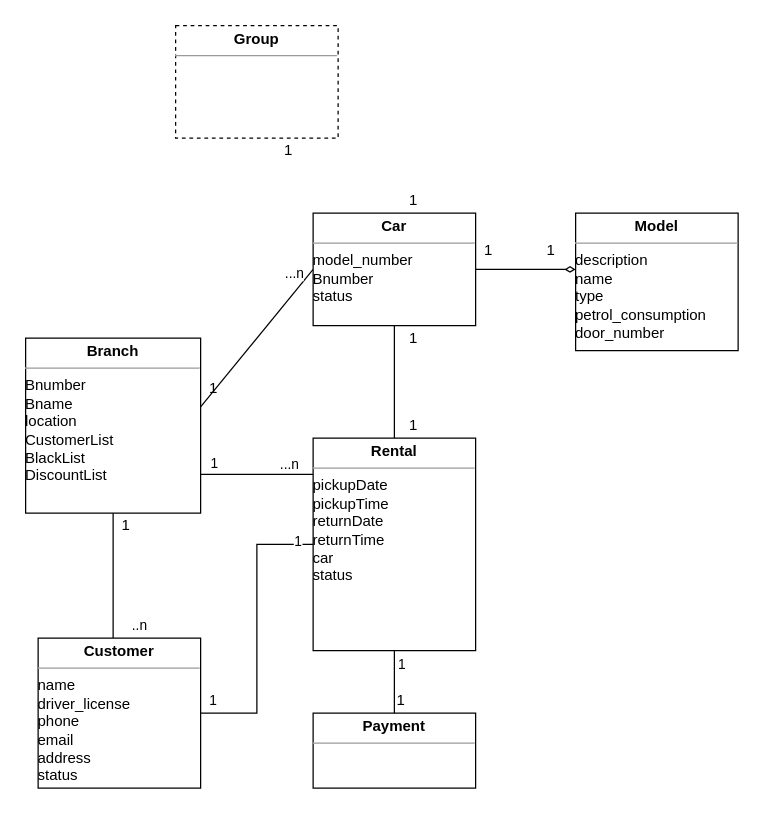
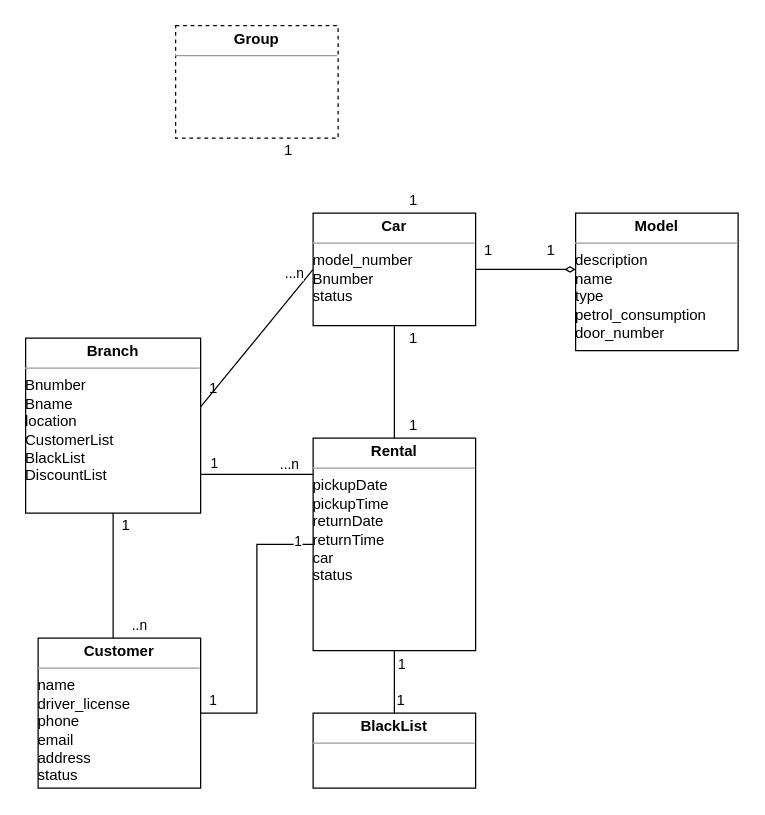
  <mxCell id="0" />
  <mxCell id="1" parent="0" />
  <mxCell id="2" value="" style="edgeStyle=orthogonalEdgeStyle;rounded=0;orthogonalLoop=1;jettySize=auto;html=1;endArrow=diamondThin;endFill=0;" edge="1" parent="1"><mxGeometry relative="1" as="geometry"><mxPoint x="380" y="215" as="sourcePoint" /><mxPoint x="460" y="215" as="targetPoint" /></mxGeometry></mxCell>
  <mxCell id="3" value="" style="endArrow=none;html=1;rounded=0;entryX=0;entryY=0.5;entryDx=0;entryDy=0;exitX=1;exitY=0.5;exitDx=0;exitDy=0;" edge="1" parent="1"><mxGeometry width="50" height="50" relative="1" as="geometry"><mxPoint x="160" y="325" as="sourcePoint" /><mxPoint x="250" y="215" as="targetPoint" /></mxGeometry></mxCell>
  <mxCell id="4" value="...n" style="edgeLabel;html=1;align=center;verticalAlign=middle;resizable=0;points=[];" vertex="1" connectable="0" parent="3"><mxGeometry x="0.72" y="4" relative="1" as="geometry"><mxPoint y="-11" as="offset" /></mxGeometry></mxCell>
  <mxCell id="5" value="1" style="text;html=1;align=center;verticalAlign=middle;resizable=0;points=[];autosize=1;strokeColor=none;fillColor=none;" vertex="1" parent="1"><mxGeometry x="160" y="300" width="20" height="20" as="geometry" /></mxCell>
  <mxCell id="6" value="" style="endArrow=none;html=1;rounded=0;" edge="1" parent="1"><mxGeometry width="50" height="50" relative="1" as="geometry"><mxPoint x="160" y="379" as="sourcePoint" /><mxPoint x="250" y="379" as="targetPoint" /></mxGeometry></mxCell>
  <mxCell id="7" value="1" style="edgeLabel;html=1;align=center;verticalAlign=middle;resizable=0;points=[];" vertex="1" connectable="0" parent="6"><mxGeometry x="-0.311" y="2" relative="1" as="geometry"><mxPoint x="-21" y="-8" as="offset" /></mxGeometry></mxCell>
  <mxCell id="8" value="...n" style="edgeLabel;html=1;align=center;verticalAlign=middle;resizable=0;points=[];" vertex="1" connectable="0" parent="6"><mxGeometry x="0.556" y="4" relative="1" as="geometry"><mxPoint y="-5" as="offset" /></mxGeometry></mxCell>
  <mxCell id="9" value="" style="endArrow=none;html=1;rounded=0;" edge="1" parent="1"><mxGeometry width="50" height="50" relative="1" as="geometry"><mxPoint x="90" y="510" as="sourcePoint" /><mxPoint x="90" y="380" as="targetPoint" /></mxGeometry></mxCell>
  <mxCell id="10" value="..n" style="edgeLabel;html=1;align=center;verticalAlign=middle;resizable=0;points=[];" vertex="1" connectable="0" parent="9"><mxGeometry x="-0.831" y="-1" relative="1" as="geometry"><mxPoint x="19" as="offset" /></mxGeometry></mxCell>
  <mxCell id="11" value="1" style="text;html=1;align=center;verticalAlign=middle;resizable=0;points=[];autosize=1;strokeColor=none;fillColor=none;" vertex="1" parent="1"><mxGeometry x="90" y="410" width="20" height="20" as="geometry" /></mxCell>
  <mxCell id="12" value="&lt;p style=&quot;margin: 0px ; margin-top: 4px ; text-align: center&quot;&gt;&lt;b&gt;Branch&lt;/b&gt;&lt;/p&gt;&lt;hr size=&quot;1&quot;&gt;&lt;div style=&quot;height: 2px&quot;&gt;Bnumber&lt;br&gt;Bname&lt;br&gt;location&lt;br&gt;CustomerList&lt;br&gt;BlackList&lt;br&gt;DiscountList&lt;/div&gt;&lt;div style=&quot;height: 2px&quot;&gt;&lt;br&gt;&lt;/div&gt;&lt;div style=&quot;height: 2px&quot;&gt;&lt;br&gt;&lt;/div&gt;" style="verticalAlign=top;align=left;overflow=fill;fontSize=12;fontFamily=Helvetica;html=1;" vertex="1" parent="1"><mxGeometry x="20" y="270" width="140" height="140" as="geometry" /></mxCell>
  <mxCell id="13" value="&lt;p style=&quot;margin: 0px ; margin-top: 4px ; text-align: center&quot;&gt;&lt;b&gt;Car&lt;/b&gt;&lt;/p&gt;&lt;hr size=&quot;1&quot;&gt;&lt;div style=&quot;height: 2px&quot;&gt;model_number&lt;br&gt;Bnumber&lt;br&gt;status&lt;br&gt;&lt;br&gt;&lt;br&gt;&lt;/div&gt;" style="verticalAlign=top;align=left;overflow=fill;fontSize=12;fontFamily=Helvetica;html=1;" vertex="1" parent="1"><mxGeometry x="250" y="170" width="130" height="90" as="geometry" /></mxCell>
  <mxCell id="14" style="edgeStyle=orthogonalEdgeStyle;rounded=0;orthogonalLoop=1;jettySize=auto;html=1;exitX=0.5;exitY=0;exitDx=0;exitDy=0;entryX=0.5;entryY=1;entryDx=0;entryDy=0;endArrow=none;endFill=0;" edge="1" parent="1" source="15" target="13"><mxGeometry relative="1" as="geometry" /></mxCell>
  <mxCell id="15" value="&lt;p style=&quot;margin: 0px ; margin-top: 4px ; text-align: center&quot;&gt;&lt;b&gt;Rental&lt;/b&gt;&lt;/p&gt;&lt;hr size=&quot;1&quot;&gt;&lt;div style=&quot;height: 2px&quot;&gt;pickupDate&lt;br&gt;pickupTime&lt;br&gt;returnDate&lt;br&gt;returnTime&lt;br&gt;car&lt;br&gt;status&lt;br&gt;&lt;br&gt;&lt;/div&gt;" style="verticalAlign=top;align=left;overflow=fill;fontSize=12;fontFamily=Helvetica;html=1;" vertex="1" parent="1"><mxGeometry x="250" y="350" width="130" height="170" as="geometry" /></mxCell>
  <mxCell id="16" value="1" style="edgeStyle=orthogonalEdgeStyle;rounded=0;orthogonalLoop=1;jettySize=auto;html=1;entryX=0;entryY=0.5;entryDx=0;entryDy=0;endArrow=none;endFill=0;" edge="1" parent="1" source="18" target="15"><mxGeometry x="-0.911" y="10" relative="1" as="geometry"><mxPoint as="offset" /></mxGeometry></mxCell>
  <mxCell id="17" value="1" style="edgeLabel;html=1;align=center;verticalAlign=middle;resizable=0;points=[];" vertex="1" connectable="0" parent="16"><mxGeometry x="0.883" y="3" relative="1" as="geometry"><mxPoint as="offset" /></mxGeometry></mxCell>
  <mxCell id="18" value="&lt;p style=&quot;margin: 0px ; margin-top: 4px ; text-align: center&quot;&gt;&lt;b&gt;Customer&lt;/b&gt;&lt;/p&gt;&lt;hr size=&quot;1&quot;&gt;&lt;div style=&quot;height: 2px&quot;&gt;name&lt;br&gt;driver_license&lt;br&gt;phone&lt;br&gt;email&lt;br&gt;address&lt;br&gt;status&lt;/div&gt;" style="verticalAlign=top;align=left;overflow=fill;fontSize=12;fontFamily=Helvetica;html=1;" vertex="1" parent="1"><mxGeometry x="30" y="510" width="130" height="120" as="geometry" /></mxCell>
  <mxCell id="19" value="&lt;p style=&quot;margin: 0px ; margin-top: 4px ; text-align: center&quot;&gt;&lt;b&gt;Model&lt;/b&gt;&lt;/p&gt;&lt;hr size=&quot;1&quot;&gt;&lt;div style=&quot;height: 2px&quot;&gt;description&lt;br&gt;name&lt;br&gt;type&lt;br&gt;petrol_consumption&lt;br&gt;door_number&lt;br&gt;&lt;br&gt;&lt;/div&gt;" style="verticalAlign=top;align=left;overflow=fill;fontSize=12;fontFamily=Helvetica;html=1;" vertex="1" parent="1"><mxGeometry x="460" y="170" width="130" height="110" as="geometry" /></mxCell>
  <mxCell id="20" value="&lt;p style=&quot;margin: 0px ; margin-top: 4px ; text-align: center&quot;&gt;&lt;b&gt;Group&lt;/b&gt;&lt;/p&gt;&lt;hr size=&quot;1&quot;&gt;&lt;div style=&quot;height: 2px&quot;&gt;&lt;br&gt;&lt;/div&gt;" style="verticalAlign=top;align=left;overflow=fill;fontSize=12;fontFamily=Helvetica;html=1;dashed=1;" vertex="1" parent="1"><mxGeometry x="140" y="20" width="130" height="90" as="geometry" /></mxCell>
- <mxCell id="21" value="&lt;p style=&quot;margin: 0px ; margin-top: 4px ; text-align: center&quot;&gt;&lt;b&gt;Payment&lt;/b&gt;&lt;/p&gt;&lt;hr size=&quot;1&quot;&gt;&lt;div style=&quot;height: 2px&quot;&gt;&lt;br&gt;&lt;/div&gt;" style="verticalAlign=top;align=left;overflow=fill;fontSize=12;fontFamily=Helvetica;html=1;" vertex="1" parent="1"><mxGeometry x="250" y="570" width="130" height="60" as="geometry" /></mxCell>
+ <mxCell id="21" value="&lt;p style=&quot;margin: 0px ; margin-top: 4px ; text-align: center&quot;&gt;&lt;b&gt;BlackList&lt;/b&gt;&lt;/p&gt;&lt;hr size=&quot;1&quot;&gt;&lt;div style=&quot;height: 2px&quot;&gt;&lt;br&gt;&lt;/div&gt;" style="verticalAlign=top;align=left;overflow=fill;fontSize=12;fontFamily=Helvetica;html=1;" vertex="1" parent="1"><mxGeometry x="250" y="570" width="130" height="60" as="geometry" /></mxCell>
  <mxCell id="22" value="" style="endArrow=none;html=1;rounded=0;entryX=0.5;entryY=1;entryDx=0;entryDy=0;exitX=0.5;exitY=0;exitDx=0;exitDy=0;" edge="1" parent="1" source="21" target="15"><mxGeometry width="50" height="50" relative="1" as="geometry"><mxPoint x="350" y="720" as="sourcePoint" /><mxPoint x="400" y="670" as="targetPoint" /><Array as="points" /></mxGeometry></mxCell>
  <mxCell id="23" value="1" style="edgeLabel;html=1;align=center;verticalAlign=middle;resizable=0;points=[];" vertex="1" connectable="0" parent="22"><mxGeometry x="0.376" y="3" relative="1" as="geometry"><mxPoint x="8" y="-6" as="offset" /></mxGeometry></mxCell>
  <mxCell id="24" value="1" style="text;html=1;align=center;verticalAlign=middle;resizable=0;points=[];autosize=1;strokeColor=none;fillColor=none;" vertex="1" parent="1"><mxGeometry x="380" y="190" width="20" height="20" as="geometry" /></mxCell>
  <mxCell id="25" value="1" style="text;html=1;align=center;verticalAlign=middle;resizable=0;points=[];autosize=1;strokeColor=none;fillColor=none;" vertex="1" parent="1"><mxGeometry x="430" y="190" width="20" height="20" as="geometry" /></mxCell>
  <mxCell id="26" value="1" style="text;html=1;align=center;verticalAlign=middle;resizable=0;points=[];autosize=1;strokeColor=none;fillColor=none;" vertex="1" parent="1"><mxGeometry x="310" y="550" width="20" height="20" as="geometry" /></mxCell>
  <mxCell id="27" value="1" style="text;html=1;align=center;verticalAlign=middle;resizable=0;points=[];autosize=1;strokeColor=none;fillColor=none;" vertex="1" parent="1"><mxGeometry x="320" y="260" width="20" height="20" as="geometry" /></mxCell>
  <mxCell id="28" value="1" style="text;html=1;align=center;verticalAlign=middle;resizable=0;points=[];autosize=1;strokeColor=none;fillColor=none;" vertex="1" parent="1"><mxGeometry x="320" y="330" width="20" height="20" as="geometry" /></mxCell>
  <mxCell id="29" value="1" style="text;html=1;align=center;verticalAlign=middle;resizable=0;points=[];autosize=1;strokeColor=none;fillColor=none;" vertex="1" parent="1"><mxGeometry x="220" y="110" width="20" height="20" as="geometry" /></mxCell>
  <mxCell id="30" value="1" style="text;html=1;align=center;verticalAlign=middle;resizable=0;points=[];autosize=1;strokeColor=none;fillColor=none;" vertex="1" parent="1"><mxGeometry x="320" width="20" height="20" as="geometry" y="150" /></mxCell>
